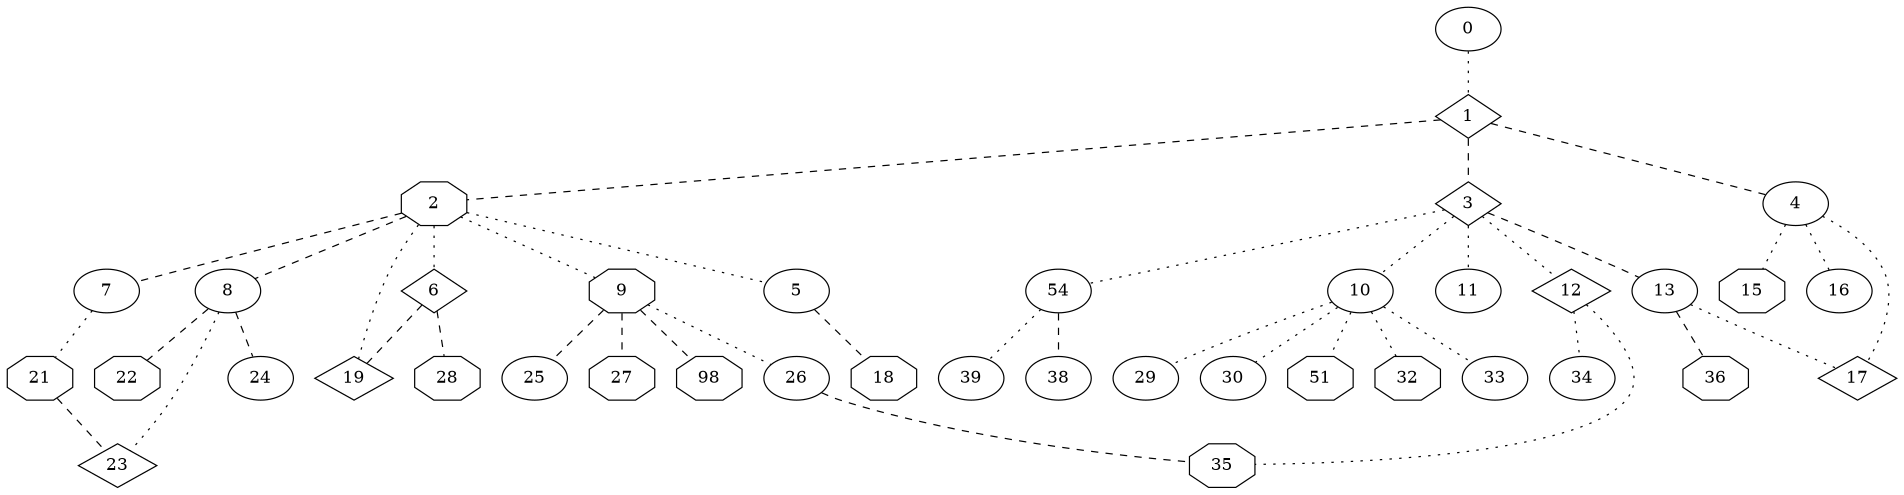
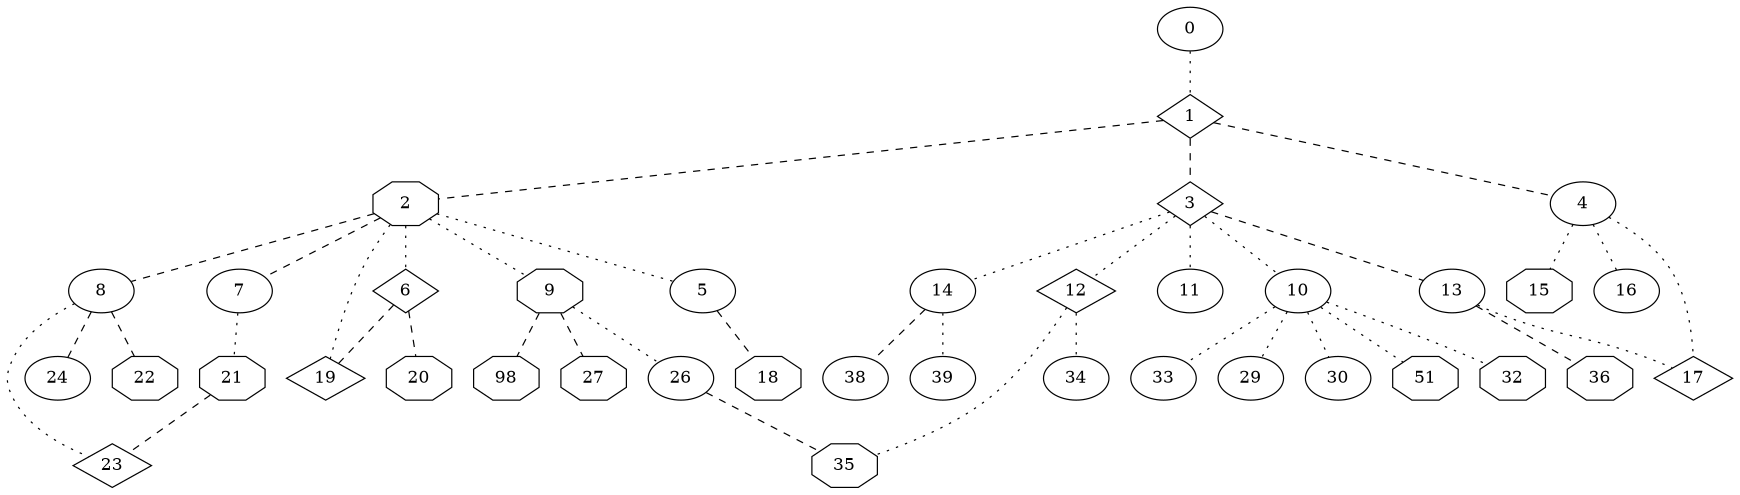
  graph {
    node [shape=ellipse]
    edge [style=dotted]
    1 [shape=diamond]
    0
    2 [shape=octagon]
    3 [shape=diamond]
    4
    5
    6 [shape=diamond]
    7
    8
    9 [shape=octagon]
    19 [shape=diamond]
    10
    11
    12 [shape=diamond]
    13
-   14 [label=54]
+   14
    16
    17 [shape=diamond]
    15 [shape=octagon]
    18 [shape=octagon]
-   20 [shape=octagon label=28]
+   20 [shape=octagon]
    21 [shape=octagon]
    24
    22 [shape=octagon]
    23 [shape=diamond]
-   25
    27 [shape=octagon]
    n28 [label=98 shape=octagon]
    26
    32 [shape=octagon]
    33
    29
    30
    n34 [label=51 shape=octagon]
    34
    35 [shape=octagon]
    36 [shape=octagon]
    38
    39
    1 -- 2 [style=dashed]
    1 -- 3 [style=dashed]
    1 -- 4 [style=dashed]
    0 -- 1
    2 -- 5
    2 -- 6
    2 -- 7 [style=dashed]
    2 -- 8 [style=dashed]
    2 -- 9
    2 -- 19
    3 -- 10
    3 -- 11
    3 -- 12
    3 -- 13 [style=dashed]
    3 -- 14
    4 -- 16
    4 -- 17
    4 -- 15
    5 -- 18 [style=dashed]
    6 -- 19 [style=dashed]
    6 -- 20 [style=dashed]
    7 -- 21
    8 -- 24 [style=dashed]
    8 -- 22 [style=dashed]
    8 -- 23
-   9 -- 25 [style=dashed]
    9 -- 27 [style=dashed]
    9 -- n28 [style=dashed]
    9 -- 26
    10 -- 32
    10 -- 33
    10 -- 29
    10 -- 30
    10 -- n34
    12 -- 34
    12 -- 35
    13 -- 17
    13 -- 36 [style=dashed]
    14 -- 38 [style=dashed]
    14 -- 39
    21 -- 23 [style=dashed]
    26 -- 35 [style=dashed]
  }
